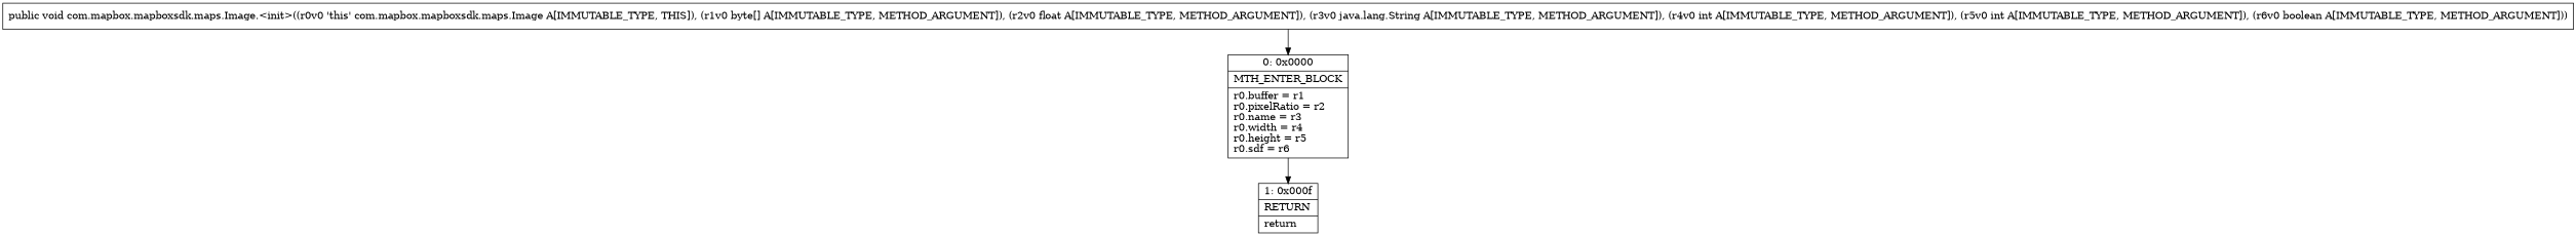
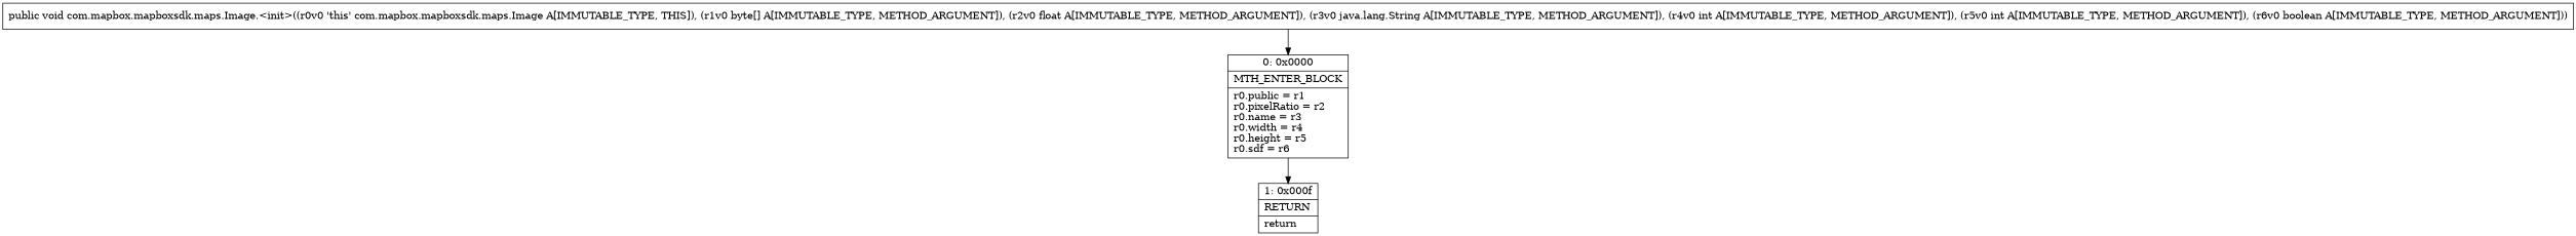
  digraph {
    node [shape=record]
-   n1 [label="{0\:\ 0x0000|MTH_ENTER_BLOCK\l|r0.buffer = r1\lr0.pixelRatio = r2\lr0.name = r3\lr0.width = r4\lr0.height = r5\lr0.sdf = r6\l}"]
+   n1 [label="{0\:\ 0x0000|MTH_ENTER_BLOCK\l|r0.public = r1\lr0.pixelRatio = r2\lr0.name = r3\lr0.width = r4\lr0.height = r5\lr0.sdf = r6\l}"]
    n2 [label="{1\:\ 0x000f|RETURN\l|return\l}"]
    n3 [label="{public void com.mapbox.mapboxsdk.maps.Image.\<init\>((r0v0 'this' com.mapbox.mapboxsdk.maps.Image A[IMMUTABLE_TYPE, THIS]), (r1v0 byte[] A[IMMUTABLE_TYPE, METHOD_ARGUMENT]), (r2v0 float A[IMMUTABLE_TYPE, METHOD_ARGUMENT]), (r3v0 java.lang.String A[IMMUTABLE_TYPE, METHOD_ARGUMENT]), (r4v0 int A[IMMUTABLE_TYPE, METHOD_ARGUMENT]), (r5v0 int A[IMMUTABLE_TYPE, METHOD_ARGUMENT]), (r6v0 boolean A[IMMUTABLE_TYPE, METHOD_ARGUMENT])) }"]
    n1 -> n2
    n3 -> n1
  }
